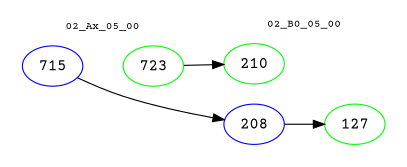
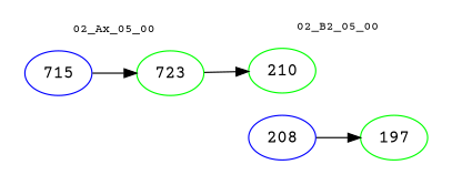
  digraph {
    fontname="Courier Prime"
    rankdir=LR
    node [color=green fontname="Courier Prime"]
    edge [color=black fontname="Courier Prime"]
    n1 [color=blue label=715]
    n2 [label=723]
    n3 [color=blue label=208]
-   n4 [label=127]
+   n4 [label=197]
    n5 [label=210]
    subgraph cluster_1 {
      color=white
      fontsize=10
      label="02_Ax_05_00"
      n1
      n2
    }
    subgraph cluster_2 {
      color=white
      fontsize=10
-     label="02_B0_05_00"
+     label="02_B2_05_00"
      n3
      n4
      n5
    }
-   n1 -> n3
+   n1 -> n2
    n2 -> n5
    n3 -> n4
  }
